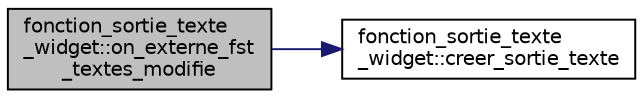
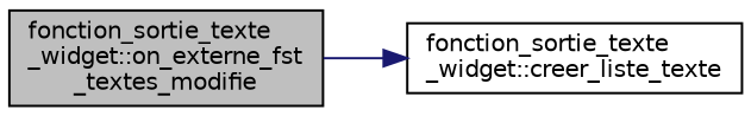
  digraph {
    rankdir=LR
    node [color=black fontname=Helvetica fontsize=10 shape=record style=filled]
    n1 [fillcolor=grey75 fontcolor=black height=0.2 label="fonction_sortie_texte\l_widget::on_externe_fst\l_textes_modifie" width=0.4]
-   n2 [fillcolor=white height=0.2 label="fonction_sortie_texte\l_widget::creer_sortie_texte" width=0.4]
+   n2 [fillcolor=white height=0.2 label="fonction_sortie_texte\l_widget::creer_liste_texte" width=0.4]
    n1 -> n2 [color=midnightblue fontname=Helvetica fontsize=10 labelfontname=Helvetica labelfontsize=10 style=solid]
  }
